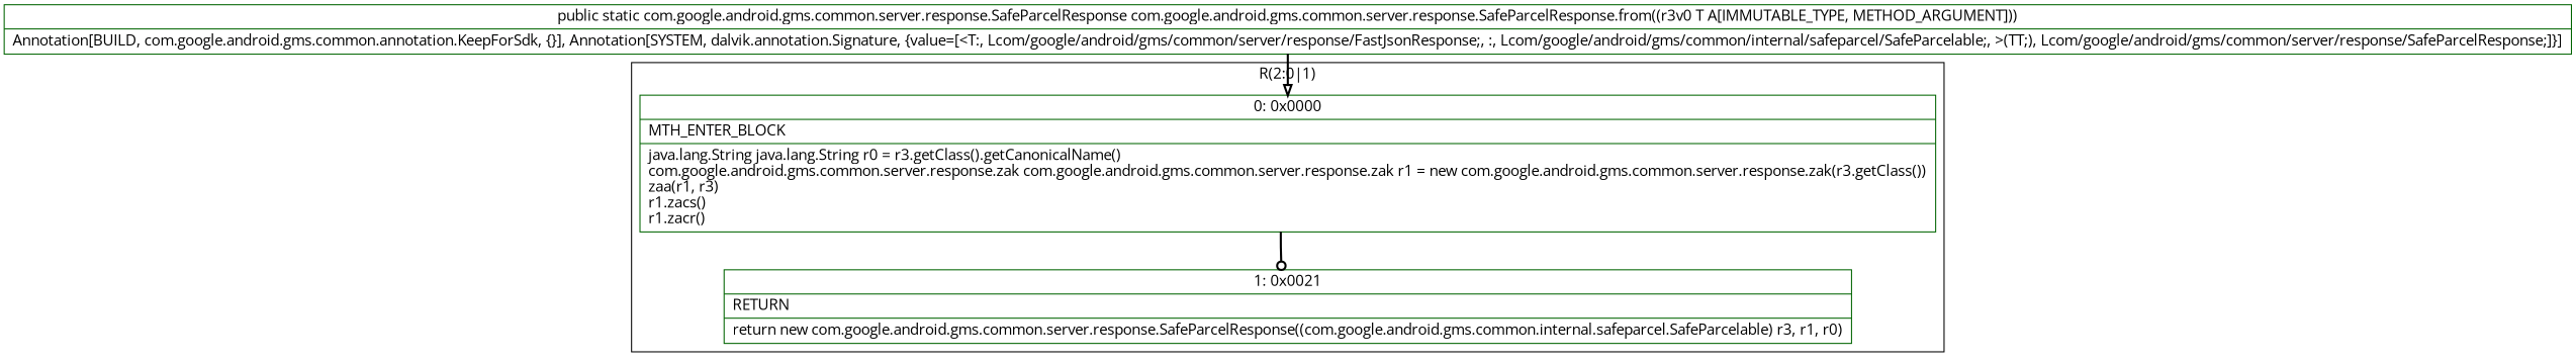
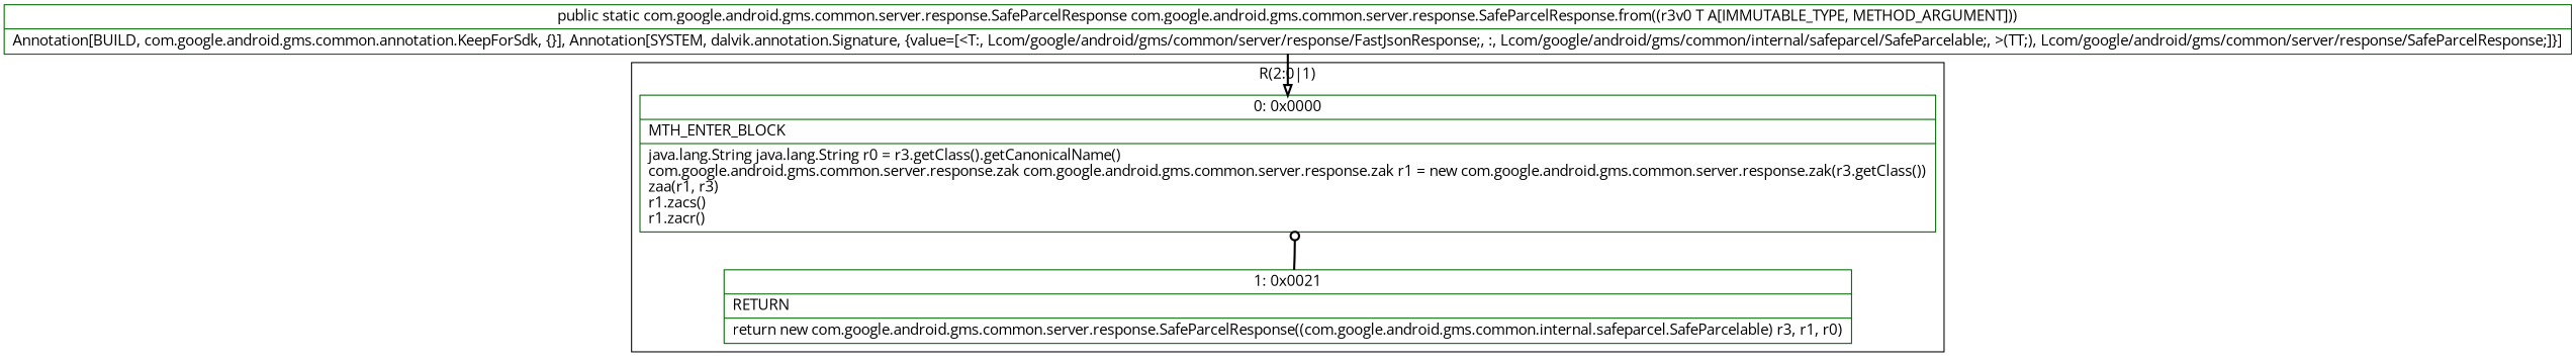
  digraph {
    fontname="Open Sans"
    node [color=darkgreen shape=record fontname="Open Sans"]
    edge [style=bold fontname="Open Sans"]
    n1 [label="{0\:\ 0x0000|MTH_ENTER_BLOCK\l|java.lang.String java.lang.String r0 = r3.getClass().getCanonicalName()\lcom.google.android.gms.common.server.response.zak com.google.android.gms.common.server.response.zak r1 = new com.google.android.gms.common.server.response.zak(r3.getClass())\lzaa(r1, r3)\lr1.zacs()\lr1.zacr()\l}"]
    n2 [label="{1\:\ 0x0021|RETURN\l|return new com.google.android.gms.common.server.response.SafeParcelResponse((com.google.android.gms.common.internal.safeparcel.SafeParcelable) r3, r1, r0)\l}"]
    n3 [label="{public static com.google.android.gms.common.server.response.SafeParcelResponse com.google.android.gms.common.server.response.SafeParcelResponse.from((r3v0 T A[IMMUTABLE_TYPE, METHOD_ARGUMENT]))  | Annotation[BUILD, com.google.android.gms.common.annotation.KeepForSdk, \{\}], Annotation[SYSTEM, dalvik.annotation.Signature, \{value=[\<T:, Lcom\/google\/android\/gms\/common\/server\/response\/FastJsonResponse;, :, Lcom\/google\/android\/gms\/common\/internal\/safeparcel\/SafeParcelable;, \>(TT;), Lcom\/google\/android\/gms\/common\/server\/response\/SafeParcelResponse;]\}]\l}"]
    subgraph cluster_1 {
      label="R(2:0|1)"
      n1
      n2
    }
-   n1 -> n2 [arrowhead=odot]
+   n2 -> n1 [arrowhead=odot]
    n3 -> n1 [arrowhead=onormal]
  }
